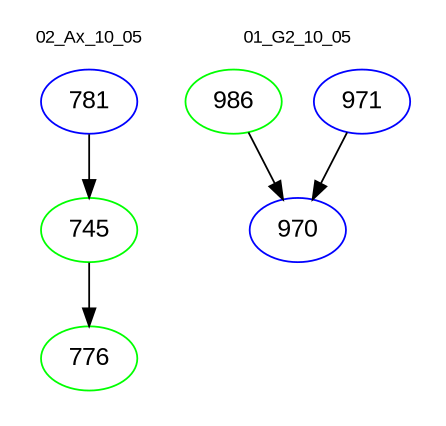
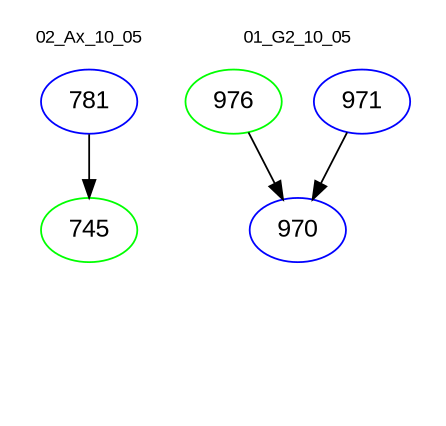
  digraph {
    fontname="Liberation Sans"
    node [color=blue fontname="Liberation Sans"]
    edge [color=black fontname="Liberation Sans"]
    n1 [label=781]
    n2 [color=green label=745]
-   n3 [color=green label=776]
    n4 [label=971]
    n5 [label=970]
-   n6 [color=green label=986]
+   n6 [color=green label=976]
    subgraph cluster_1 {
      color=white
      fontsize=10
      label="02_Ax_10_05"
      n1
      n2
-     n3
    }
    subgraph cluster_2 {
      color=white
      fontsize=10
      label="01_G2_10_05"
      n4
      n5
      n6
    }
    n1 -> n2
-   n2 -> n3
    n4 -> n5
    n6 -> n5
  }
